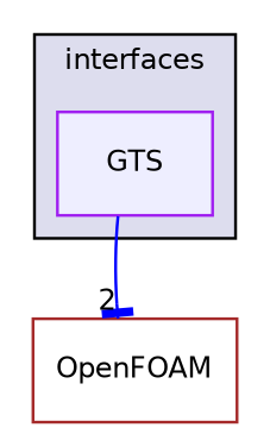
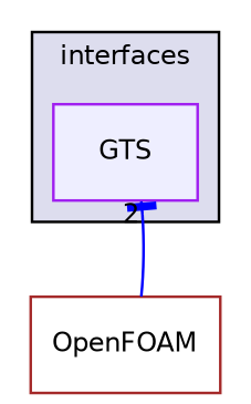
  digraph {
    compound=true
    node [fontname=Helvetica fontsize=10 shape=box]
    n1 [fillcolor="#eeeeff" label=GTS pencolor=black style=filled color=purple]
    n2 [color=brown label=OpenFOAM]
    subgraph cluster_1 {
      bgcolor="#ddddee"
      fontname=Helvetica
      fontsize=10
      label=interfaces
      pencolor=black
      n1
    }
-   n1 -> n2 [headlabel=2 labeldistance=1.5 labelfontname=Helvetica labelfontsize=10 color=blue style=solid arrowhead=tee]
+   n2 -> n1 [headlabel=2 labeldistance=1.5 labelfontname=Helvetica labelfontsize=10 color=blue style=solid arrowhead=tee]
  }
